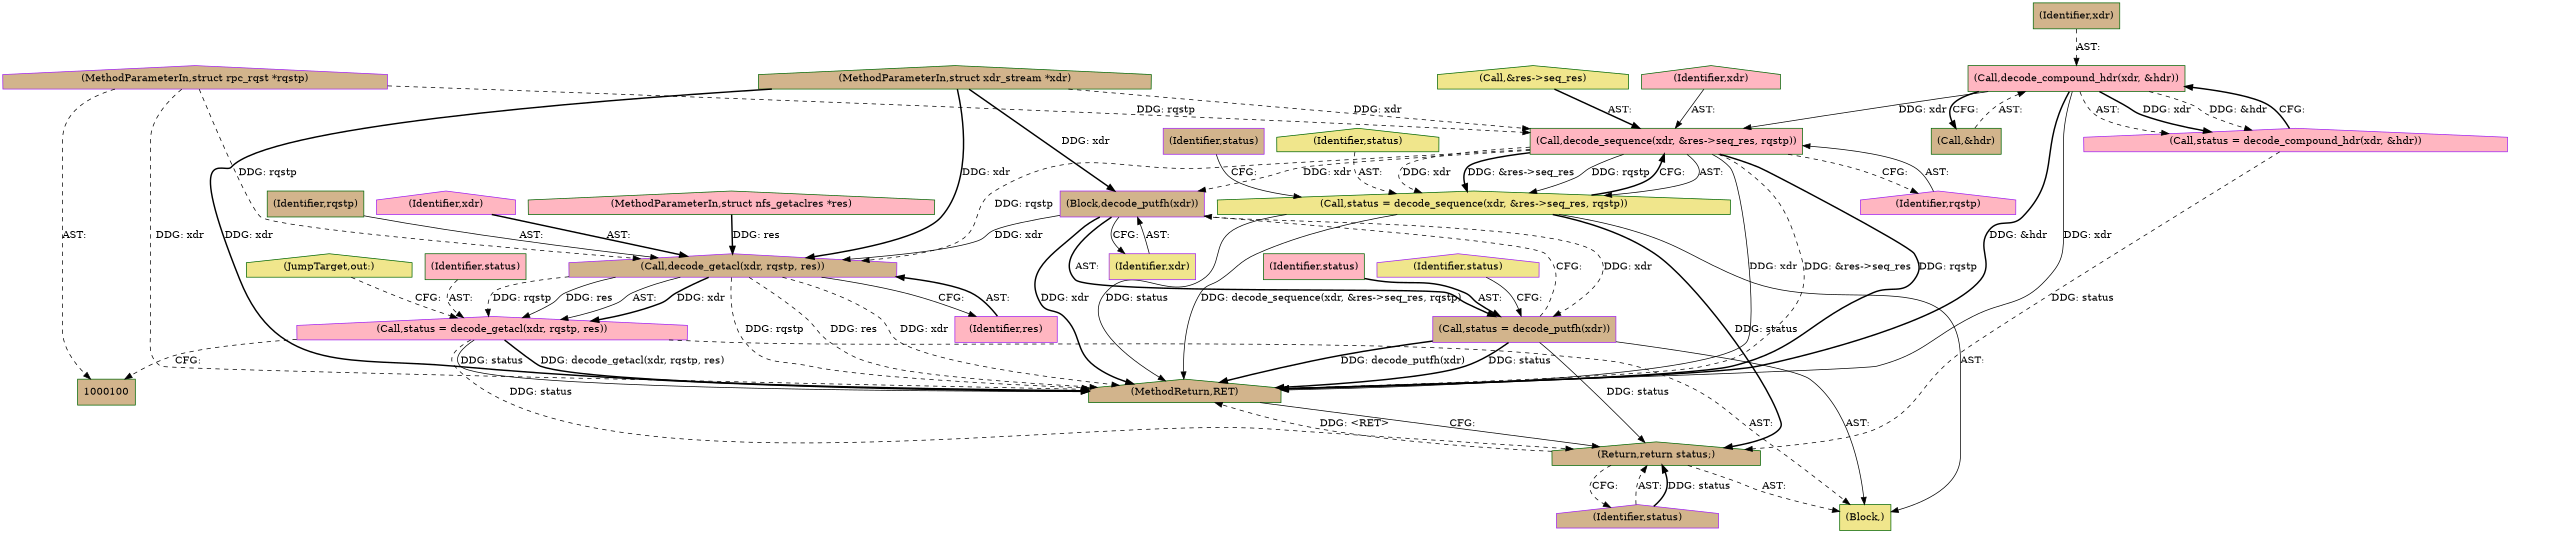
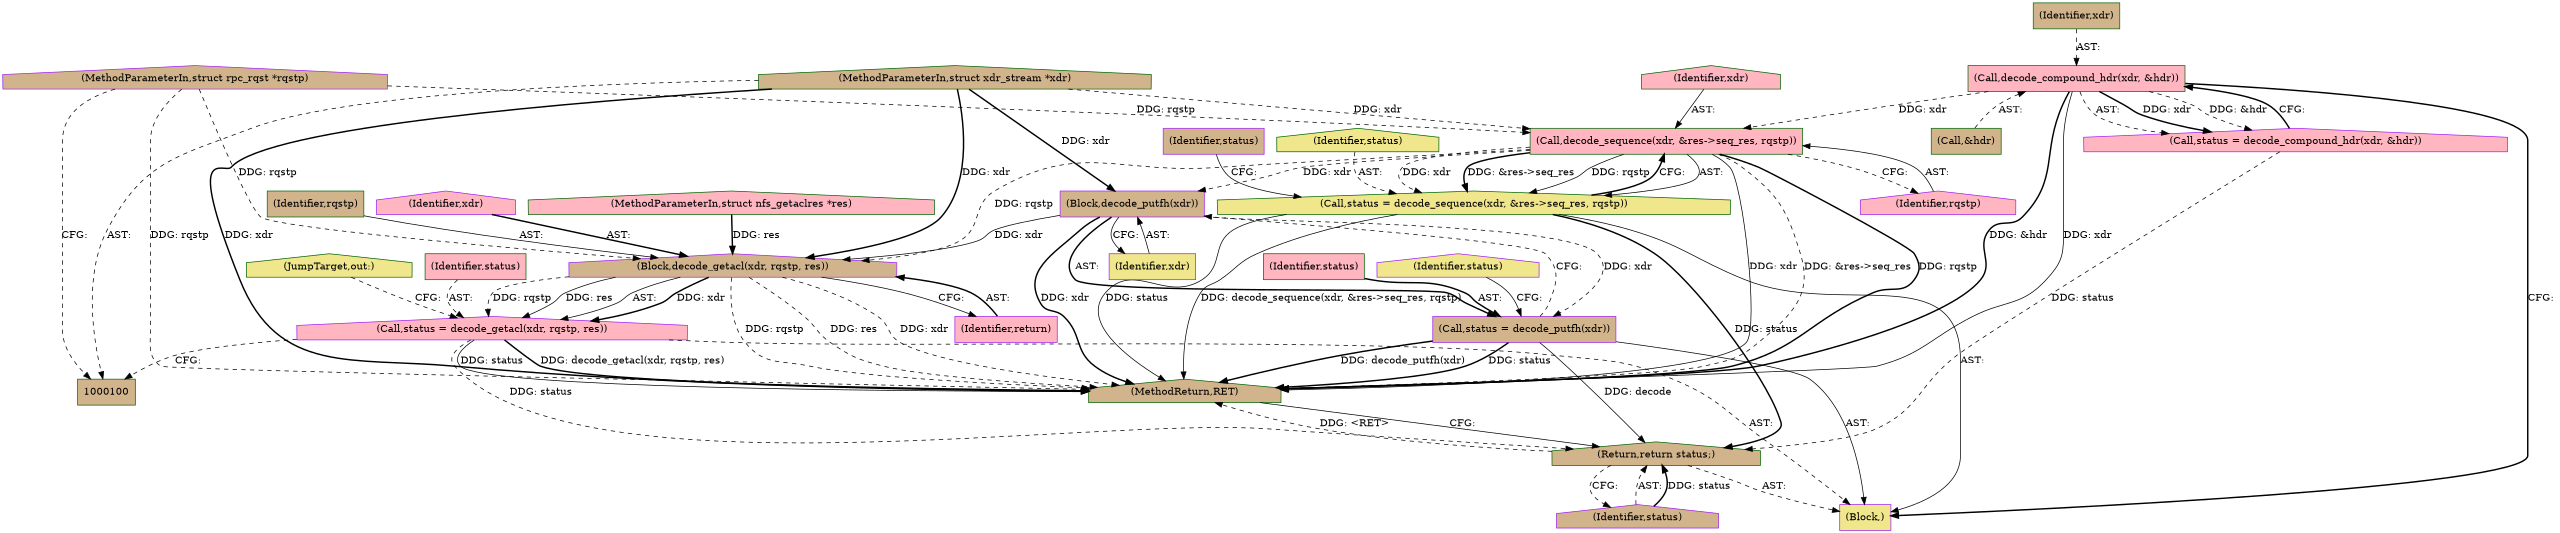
  digraph {
    node [color=darkgreen fillcolor=tan shape=house style=filled]
    edge [style=dashed]
    n1 [fillcolor=lightpink label="(Call,decode_sequence(xdr, &res->seq_res, rqstp))" shape=box]
    n2 [fillcolor=khaki label="(Call,status = decode_sequence(xdr, &res->seq_res, rqstp))"]
    n3 [color=purple label="(Block,decode_putfh(xdr))" shape=box]
-   n4 [color=purple label="(Call,decode_getacl(xdr, rqstp, res))"]
+   n4 [color=purple label="(Block,decode_getacl(xdr, rqstp, res))"]
    n5 [color=purple fillcolor=lightpink label="(Identifier,rqstp)"]
    n6 [label="(MethodReturn,RET)"]
    n7 [label="(Return,return status;)"]
-   n8 [fillcolor=khaki label="(Block,)" shape=box]
+   n8 [color=purple fillcolor=khaki label="(Block,)" shape=box]
    n9 [color=purple label="(Call,status = decode_putfh(xdr))" shape=box]
    n10 [color=purple fillcolor=khaki label="(Identifier,xdr)" shape=box]
    n11 [color=purple fillcolor=lightpink label="(Call,status = decode_getacl(xdr, rqstp, res))"]
-   n12 [color=purple fillcolor=lightpink label="(Identifier,res)" shape=box]
+   n12 [color=purple fillcolor=lightpink label="(Identifier,return)" shape=box]
    n13 [fillcolor=lightpink label="(Call,decode_compound_hdr(xdr, &hdr))" shape=box]
    n14 [label="(Call,&hdr)" shape=box]
    n15 [color=purple fillcolor=lightpink label="(Call,status = decode_compound_hdr(xdr, &hdr))"]
    n16 [label="(MethodParameterIn,struct xdr_stream *xdr)"]
    1000100 [shape=box]
    n18 [color=purple label="(MethodParameterIn,struct rpc_rqst *rqstp)"]
    n19 [color=purple label="(Identifier,status)"]
    n20 [label="(Identifier,rqstp)" shape=box]
    n21 [color=purple label="(Identifier,status)" shape=box]
    n22 [fillcolor=khaki label="(Identifier,status)"]
    n23 [fillcolor=khaki label="(JumpTarget,out:)"]
    n24 [label="(Identifier,xdr)" shape=box]
-   n25 [fillcolor=khaki label="(Call,&res->seq_res)"]
    n26 [fillcolor=lightpink label="(Identifier,xdr)"]
    n27 [color=purple fillcolor=lightpink label="(Identifier,xdr)"]
    n28 [fillcolor=lightpink label="(Identifier,status)" shape=box]
    n29 [fillcolor=lightpink label="(Identifier,status)" shape=box]
    n30 [color=purple fillcolor=khaki label="(Identifier,status)"]
    n31 [fillcolor=lightpink label="(MethodParameterIn,struct nfs_getaclres *res)"]
    n1 -> n2 [label="AST: " style=solid]
    n1 -> n2 [label="DDG: xdr"]
    n1 -> n2 [label="DDG: &res->seq_res" style=bold]
    n1 -> n2 [label="DDG: rqstp" style=solid]
    n1 -> n3 [label="DDG: xdr"]
    n1 -> n4 [label="DDG: rqstp"]
    n1 -> n5 [label="CFG: "]
    n1 -> n6 [label="DDG: xdr" style=solid]
    n1 -> n6 [label="DDG: &res->seq_res"]
    n1 -> n6 [label="DDG: rqstp" style=bold]
    n2 -> n1 [label="CFG: " style=bold]
    n2 -> n6 [label="DDG: status" style=solid]
    n2 -> n6 [label="DDG: decode_sequence(xdr, &res->seq_res, rqstp)" style=solid]
    n2 -> n7 [label="DDG: status" style=bold]
    n2 -> n8 [label="AST: " style=solid]
    n3 -> n4 [label="DDG: xdr" style=solid]
    n3 -> n6 [label="DDG: xdr" style=bold]
    n3 -> n9 [label="AST: " style=bold]
    n3 -> n9 [label="DDG: xdr"]
    n3 -> n10 [label="CFG: " style=solid]
    n4 -> n6 [label="DDG: rqstp"]
    n4 -> n6 [label="DDG: res"]
    n4 -> n6 [label="DDG: xdr"]
    n4 -> n11 [label="AST: " style=solid]
    n4 -> n11 [label="DDG: xdr" style=bold]
    n4 -> n11 [label="DDG: rqstp"]
    n4 -> n11 [label="DDG: res" style=solid]
    n4 -> n12 [label="CFG: " style=solid]
    n5 -> n1 [label="AST: " style=solid]
    n6 -> n7 [label="CFG: " style=solid]
    n7 -> n6 [label="DDG: <RET>"]
    n7 -> n8 [label="AST: "]
    n7 -> n19 [label="CFG: "]
    n9 -> n3 [label="CFG: "]
    n9 -> n6 [label="DDG: decode_putfh(xdr)" style=bold]
    n9 -> n6 [label="DDG: status" style=bold]
-   n9 -> n7 [label="DDG: status" style=solid]
+   n9 -> n7 [label="DDG: decode" style=solid]
    n9 -> n8 [label="AST: " style=solid]
    n10 -> n3 [label="AST: " style=solid]
    n11 -> n6 [label="DDG: status" style=solid]
    n11 -> n6 [label="DDG: decode_getacl(xdr, rqstp, res)" style=bold]
    n11 -> n7 [label="DDG: status"]
    n11 -> n8 [label="AST: "]
    n11 -> 1000100 [label="CFG: "]
    n12 -> n4 [label="AST: " style=bold]
-   n13 -> n1 [label="DDG: xdr" style=solid]
+   n13 -> n1 [label="DDG: xdr"]
    n13 -> n6 [label="DDG: xdr" style=solid]
    n13 -> n6 [label="DDG: &hdr" style=bold]
-   n13 -> n14 [label="CFG: " style=bold]
+   n13 -> n8 [label="CFG: " style=bold]
    n13 -> n15 [label="AST: "]
    n13 -> n15 [label="DDG: xdr" style=bold]
    n13 -> n15 [label="DDG: &hdr"]
    n14 -> n13 [label="AST: "]
    n15 -> n7 [label="DDG: status"]
    n15 -> n13 [label="CFG: " style=bold]
    n16 -> n1 [label="DDG: xdr"]
    n16 -> n3 [label="DDG: xdr" style=bold]
    n16 -> n4 [label="DDG: xdr" style=bold]
    n16 -> n6 [label="DDG: xdr" style=bold]
+   n16 -> 1000100 [label="AST: "]
    n18 -> n1 [label="DDG: rqstp"]
    n18 -> n4 [label="DDG: rqstp"]
-   n18 -> n6 [label="DDG: xdr"]
-   n18 -> 1000100 [label="AST: "]
+   n18 -> n6 [label="DDG: rqstp"]
+   n18 -> 1000100 [label="CFG: "]
    n19 -> n7 [label="AST: "]
    n19 -> n7 [label="DDG: status" style=bold]
    n20 -> n4 [label="AST: " style=solid]
    n21 -> n2 [label="CFG: " style=solid]
    n22 -> n2 [label="AST: "]
    n23 -> n11 [label="CFG: "]
    n24 -> n13 [label="AST: "]
-   n25 -> n1 [label="AST: " style=bold]
    n26 -> n1 [label="AST: " style=solid]
    n27 -> n4 [label="AST: " style=bold]
    n28 -> n11 [label="AST: "]
    n29 -> n9 [label="AST: " style=bold]
    n30 -> n9 [label="CFG: " style=solid]
    n31 -> n4 [label="DDG: res" style=bold]
  }
